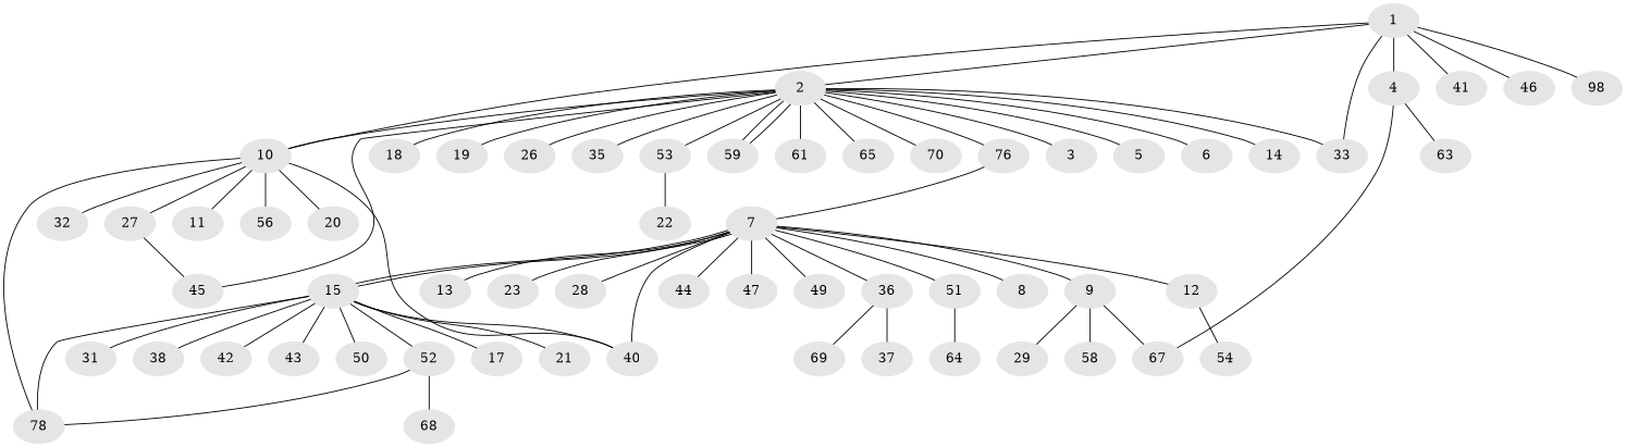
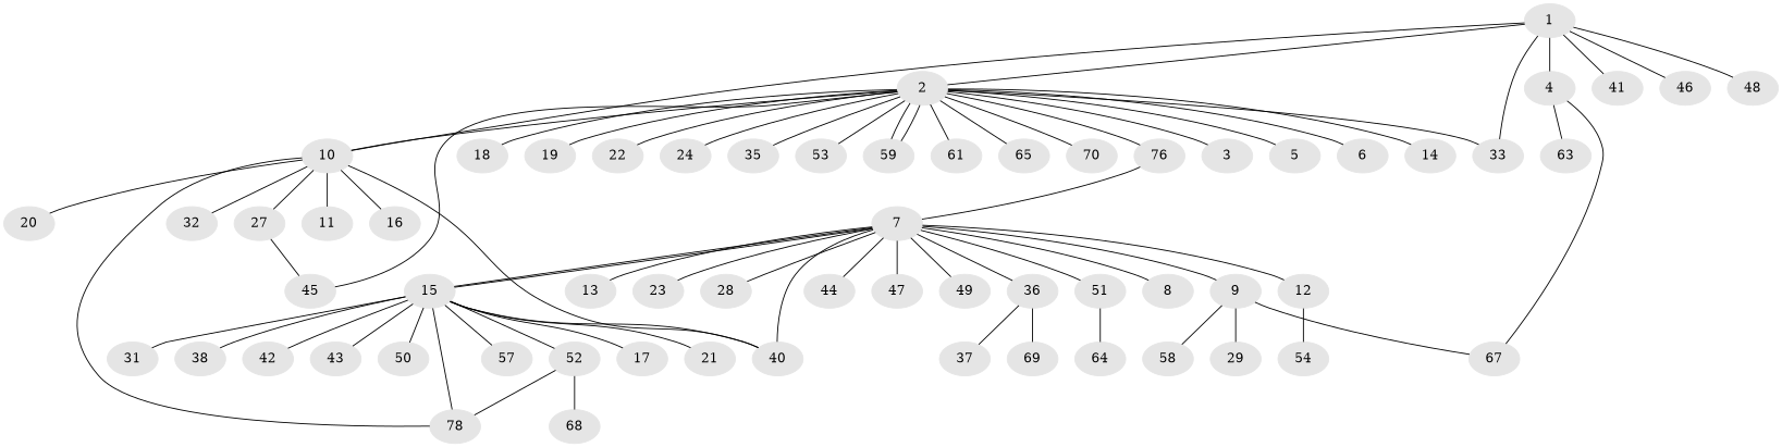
  graph {
    node [color=gray90 style=filled]
    1 [super="+30"]
    2 [super="+34"]
    4 [super="+56"]
    10 [super="+75"]
    33
    41
    46
-   48 [label=98]
+   48
    3
    5
    6
    14 [super="+72"]
    18
    19 [super="+39"]
    22
-   26
+   26 [label=24]
    35
    45 [super="+80"]
    53
    59
    61
    65
    70
    76
    63 [super="+74"]
    67
    40 [super="+77"]
    11
-   16 [label=56]
+   16
    20
    27
    32
    78
    7 [super="+73"]
    8 [super="+62"]
    9 [super="+79"]
    12 [super="+25"]
    13 [super="+24"]
    15 [super="+60"]
    23
    28
    36 [super="+71"]
    44
    47
    49
    51 [super="+55"]
    29
    58
    54
    17
    21
    31
    38
    42
    43
    50
    52 [super="+66"]
+   57
    69
    37
    64
    68
    1 -- 2
    1 -- 4
    1 -- 10
    1 -- 33
    1 -- 41
    1 -- 46
    1 -- 48
    2 -- 10
    2 -- 33
    2 -- 3
    2 -- 5
    2 -- 6
    2 -- 14
    2 -- 18
    2 -- 19
-   53 -- 22
+   2 -- 22
    2 -- 26
    2 -- 35
    2 -- 45
    2 -- 53
    2 -- 59
    2 -- 59
    2 -- 61
    2 -- 65
    2 -- 70
    2 -- 76
    4 -- 63
    4 -- 67
    10 -- 40
    10 -- 11
    10 -- 16
    10 -- 20
    10 -- 27
    10 -- 32
    10 -- 78
    76 -- 7
    27 -- 45
    7 -- 40
    7 -- 8
    7 -- 9
    7 -- 12
    7 -- 13
    7 -- 15
    7 -- 15
    7 -- 23
    7 -- 28
    7 -- 36
    7 -- 44
    7 -- 47
    7 -- 49
    7 -- 51
    9 -- 67
    9 -- 29
    9 -- 58
    12 -- 54
    15 -- 40
    15 -- 78
    15 -- 17
    15 -- 21
    15 -- 31
    15 -- 38
    15 -- 42
    15 -- 43
    15 -- 50
    15 -- 52
+   15 -- 57
    36 -- 69
    36 -- 37
    51 -- 64
    52 -- 78
    52 -- 68
  }
